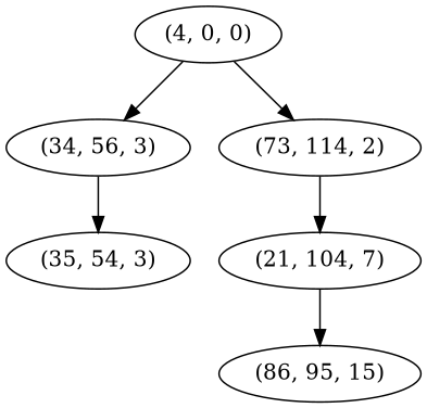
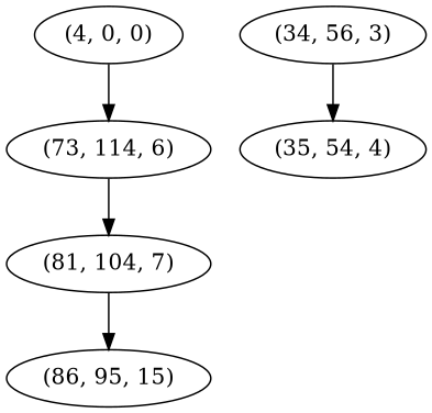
  digraph {
    n1 [label="(4, 0, 0)"]
    "(34, 56, 3)"
-   "(73, 114, 6)" [label="(73, 114, 2)"]
-   "(35, 54, 4)" [label="(35, 54, 3)"]
-   "(81, 104, 7)" [label="(21, 104, 7)"]
+   "(73, 114, 6)"
+   "(35, 54, 4)"
+   "(81, 104, 7)"
    n6 [label="(86, 95, 15)"]
-   n1 -> "(34, 56, 3)"
    n1 -> "(73, 114, 6)"
    "(34, 56, 3)" -> "(35, 54, 4)"
    "(73, 114, 6)" -> "(81, 104, 7)"
    "(81, 104, 7)" -> n6
  }
